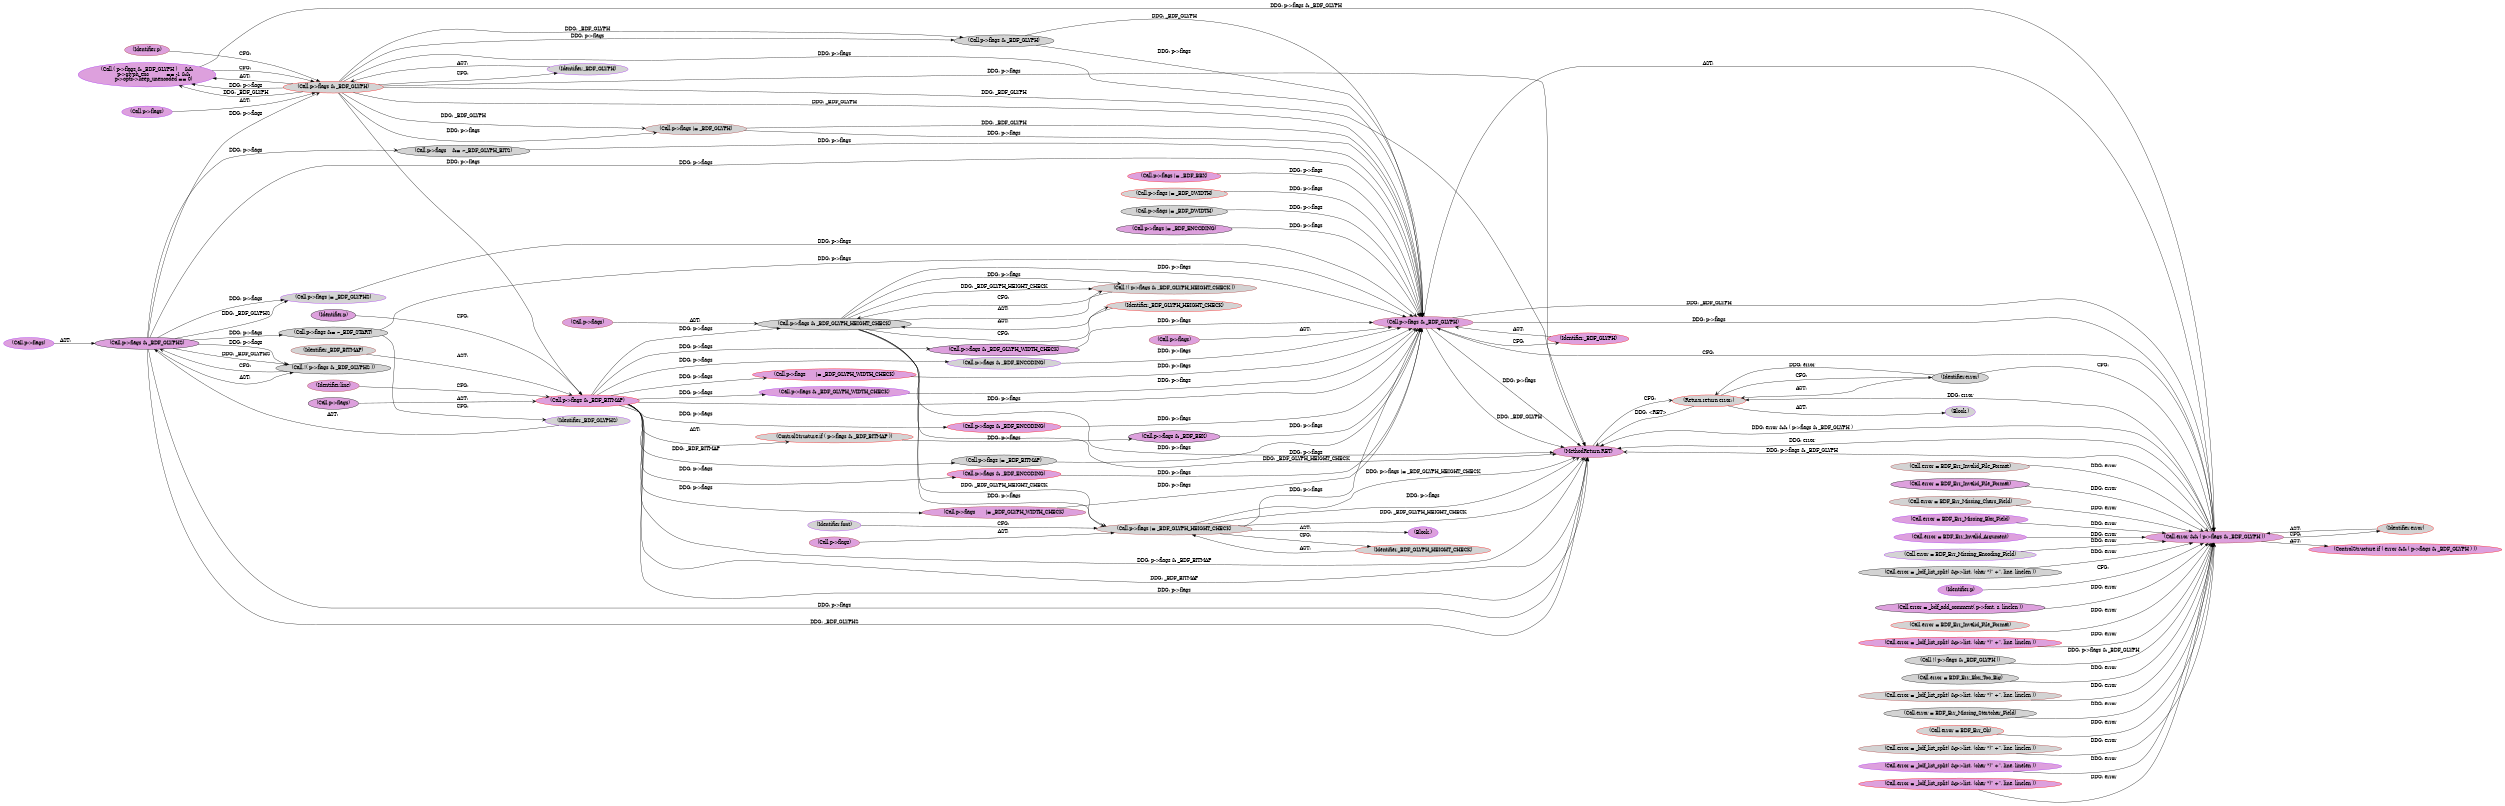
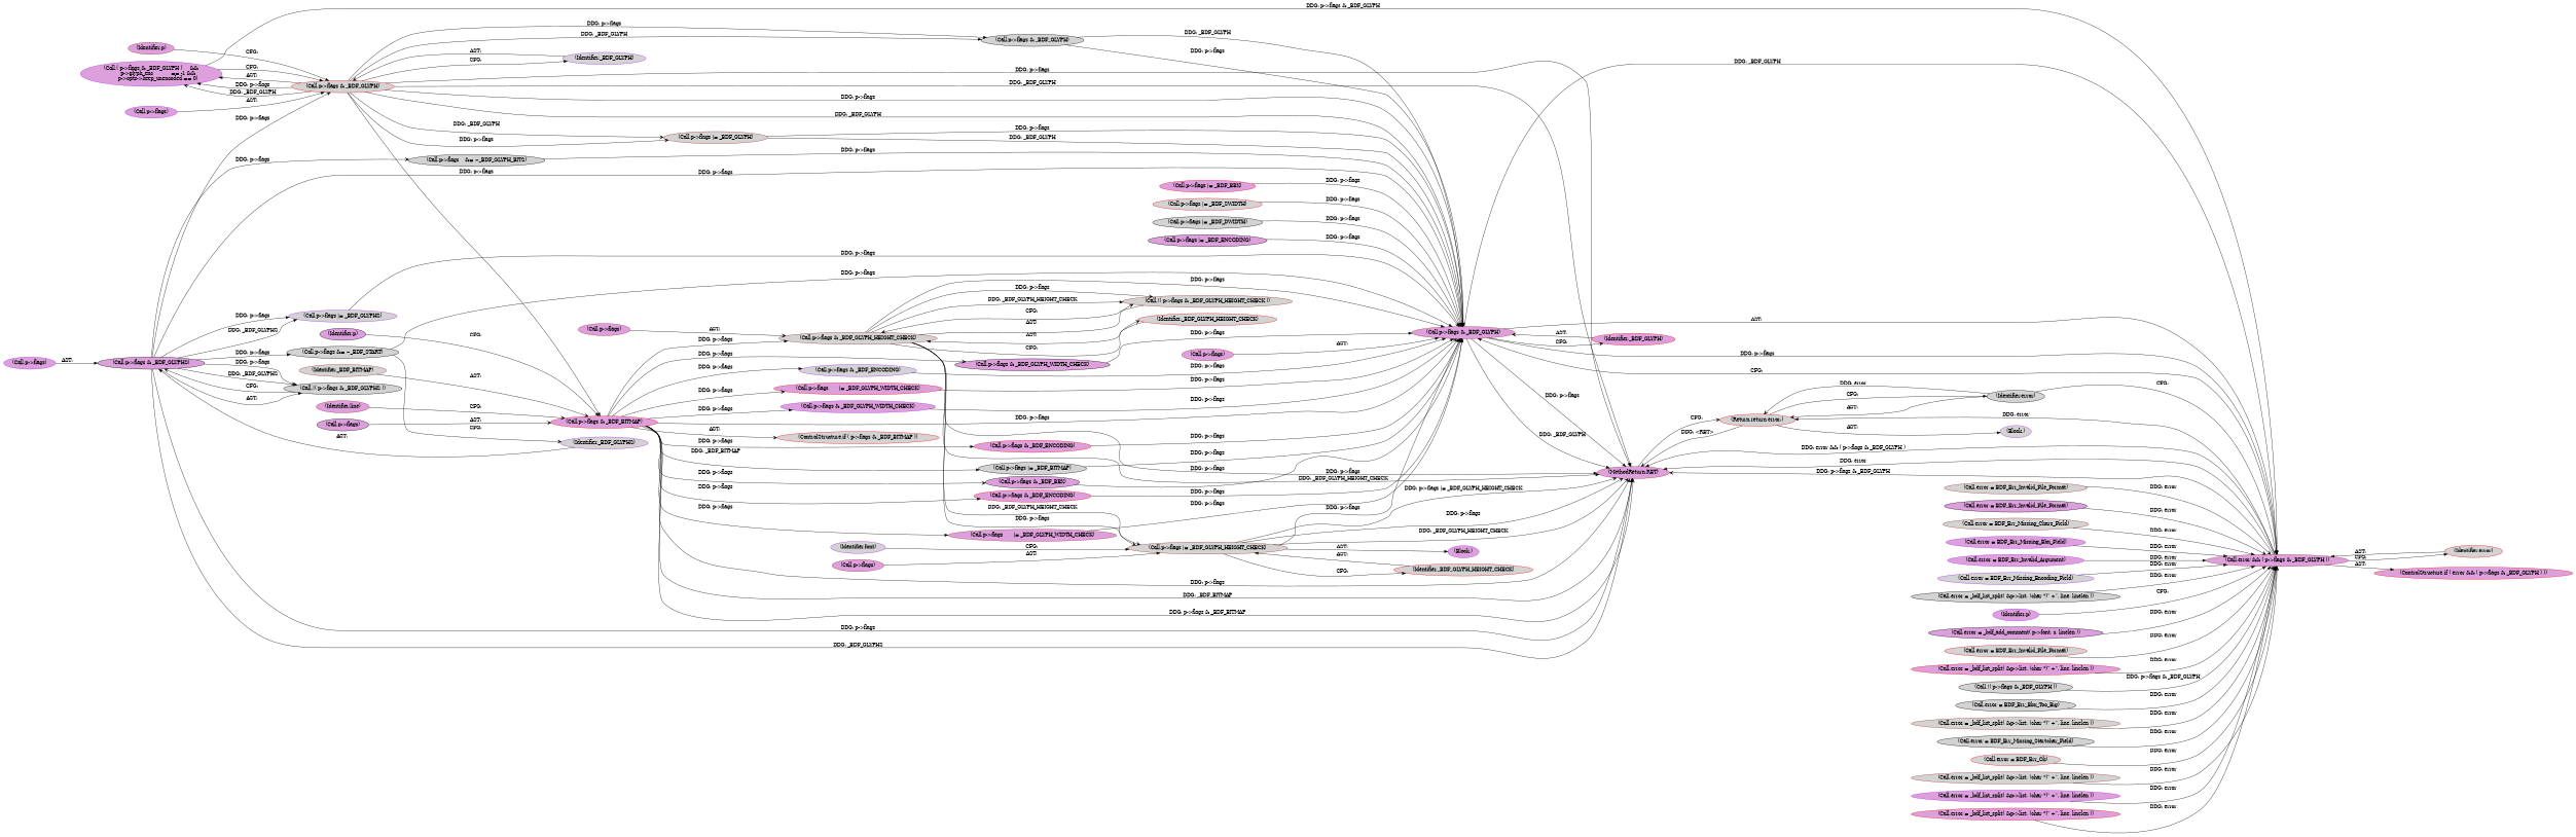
  digraph {
    rankdir=LR
    node [color=black fillcolor=lightgrey style=filled]
    edge [arrowhead=normal]
    n1 [color=brown label="(Call,p->flags |= _BDF_GLYPH_HEIGHT_CHECK)"]
    n2 [color=brown fillcolor=plum label="(Call,p->flags & _BDF_GLYPH)"]
    n3 [color=red label="(Identifier,_BDF_GLYPH_HEIGHT_CHECK)"]
    n4 [color=brown fillcolor=plum label="(MethodReturn,RET)"]
    n5 [color=purple fillcolor=plum label="(Block,)"]
    n6 [color=brown fillcolor=plum label="(Call,error && ( p->flags & _BDF_GLYPH ))"]
    n7 [color=red fillcolor=plum label="(Identifier,_BDF_GLYPH)"]
    n8 [color=red label="(Return,return error;)"]
-   n9 [label="(Call,p->flags & _BDF_GLYPH_HEIGHT_CHECK)"]
+   n9 [color=brown label="(Call,p->flags & _BDF_GLYPH_HEIGHT_CHECK)"]
    n10 [color=brown label="(Call,!( p->flags & _BDF_GLYPH_HEIGHT_CHECK ))"]
    n11 [color=red label="(Identifier,_BDF_GLYPH_HEIGHT_CHECK)"]
    n12 [color=red fillcolor=plum label="(Call,p->flags & _BDF_BITMAP)"]
    n13 [color=red fillcolor=plum label="(Call,p->flags & _BDF_ENCODING)"]
    n14 [color=red label="(ControlStructure,if ( p->flags & _BDF_BITMAP ))"]
    n15 [label="(Call,p->flags |= _BDF_BITMAP)"]
    n16 [fillcolor=plum label="(Call,p->flags & _BDF_BBX)"]
    n17 [color=red fillcolor=plum label="(Call,p->flags & _BDF_ENCODING)"]
    n18 [color=brown fillcolor=plum label="(Call,p->flags       |= _BDF_GLYPH_WIDTH_CHECK)"]
    n19 [fillcolor=plum label="(Call,p->flags & _BDF_GLYPH_WIDTH_CHECK)"]
    n20 [color=purple label="(Call,p->flags & _BDF_ENCODING)"]
    n21 [color=red fillcolor=plum label="(Call,p->flags       |= _BDF_GLYPH_WIDTH_CHECK)"]
    n22 [color=purple fillcolor=plum label="(Call,p->flags & _BDF_GLYPH_WIDTH_CHECK)"]
    n23 [color=brown label="(Identifier,_BDF_BITMAP)"]
    n24 [color=red label="(Call,p->flags & _BDF_GLYPH)"]
    n25 [color=brown label="(Call,p->flags |= _BDF_GLYPH)"]
    n26 [color=purple label="(Identifier,_BDF_GLYPH)"]
    n27 [label="(Call,p->flags & _BDF_GLYPH)"]
    n28 [color=purple fillcolor=plum label="(Call,( p->flags & _BDF_GLYPH )     &&\n         p->glyph_enc            == -1 &&\n         p->opts->keep_unencoded == 0)"]
    n29 [fillcolor=plum label="(Call,p->flags & _BDF_GLYPHS)"]
    n30 [color=purple label="(Call,p->flags |= _BDF_GLYPHS)"]
    n31 [label="(Call,p->flags &= ~_BDF_START)"]
    n32 [label="(Call,p->flags    &= ~_BDF_GLYPH_BITS)"]
    n33 [label="(Call,!( p->flags & _BDF_GLYPHS ))"]
    n34 [color=purple label="(Identifier,_BDF_GLYPHS)"]
    n35 [color=red label="(Identifier,error)"]
    n36 [color=red fillcolor=plum label="(ControlStructure,if ( error && ( p->flags & _BDF_GLYPH ) ))"]
    n37 [color=purple label="(Block,)"]
    n38 [label="(Identifier,error)"]
    n39 [color=brown label="(Call,error = BDF_Err_Invalid_File_Format)"]
    n40 [fillcolor=plum label="(Call,error = BDF_Err_Invalid_File_Format)"]
    n41 [color=brown label="(Call,error = BDF_Err_Missing_Chars_Field)"]
    n42 [color=purple fillcolor=plum label="(Call,error = BDF_Err_Missing_Bbx_Field)"]
    n43 [color=red fillcolor=plum label="(Call,p->flags |= _BDF_BBX)"]
    n44 [color=purple fillcolor=plum label="(Call,error = BDF_Err_Invalid_Argument)"]
    n45 [color=purple label="(Call,error = BDF_Err_Missing_Encoding_Field)"]
    n46 [color=red label="(Call,p->flags |= _BDF_SWIDTH)"]
    n47 [label="(Call,error = _bdf_list_split( &p->list, (char *)\" +\", line, linelen ))"]
    n48 [color=purple fillcolor=plum label="(Identifier,p)"]
    n49 [color=brown fillcolor=plum label="(Call,p->flags)"]
    n50 [label="(Call,p->flags |= _BDF_DWIDTH)"]
    n51 [fillcolor=plum label="(Call,error = _bdf_add_comment( p->font, s, linelen ))"]
    n52 [color=red label="(Call,error = BDF_Err_Invalid_File_Format)"]
    n53 [color=red fillcolor=plum label="(Call,error = _bdf_list_split( &p->list, (char *)\" +\", line, linelen ))"]
    n54 [color=purple fillcolor=plum label="(Call,p->flags)"]
    n55 [color=brown fillcolor=plum label="(Identifier,p)"]
    n56 [fillcolor=plum label="(Call,p->flags |= _BDF_ENCODING)"]
    n57 [color=brown fillcolor=plum label="(Identifier,line)"]
    n58 [color=brown fillcolor=plum label="(Call,p->flags)"]
    n59 [label="(Call,!( p->flags & _BDF_GLYPH ))"]
    n60 [label="(Call,error = BDF_Err_Bbx_Too_Big)"]
    n61 [color=brown label="(Call,error = _bdf_list_split( &p->list, (char *)\" +\", line, linelen ))"]
    n62 [fillcolor=plum label="(Call,p->flags)"]
    n63 [label="(Call,error = BDF_Err_Missing_Startchar_Field)"]
    n64 [color=purple fillcolor=plum label="(Call,p->flags)"]
    n65 [color=purple label="(Identifier,font)"]
    n66 [color=red label="(Call,error = BDF_Err_Ok)"]
    n67 [color=brown label="(Call,error = _bdf_list_split( &p->list, (char *)\" +\", line, linelen ))"]
    n68 [color=brown fillcolor=plum label="(Call,p->flags)"]
    n69 [fillcolor=plum label="(Identifier,p)"]
    n70 [color=purple fillcolor=plum label="(Call,error = _bdf_list_split( &p->list, (char *)\" +\", line, linelen ))"]
    n71 [color=red fillcolor=plum label="(Call,error = _bdf_list_split( &p->list, (char *)\" +\", line, linelen ))"]
    n1 -> n2 [arrowhead=vee label="DDG: p->flags"]
    n1 -> n3 [label="CFG: "]
    n1 -> n4 [arrowhead=vee label="DDG: p->flags |= _BDF_GLYPH_HEIGHT_CHECK"]
    n1 -> n4 [arrowhead=vee label="DDG: p->flags"]
    n1 -> n4 [arrowhead=vee label="DDG: _BDF_GLYPH_HEIGHT_CHECK"]
    n1 -> n5 [label="AST: "]
    n2 -> n4 [label="DDG: p->flags"]
    n2 -> n4 [label="DDG: _BDF_GLYPH"]
    n2 -> n6 [arrowhead=vee label="AST: "]
    n2 -> n6 [label="DDG: p->flags"]
    n2 -> n6 [label="DDG: _BDF_GLYPH"]
    n2 -> n7 [arrowhead=vee label="CFG: "]
    n3 -> n1 [label="AST: "]
    n4 -> n8 [arrowhead=vee label="CFG: "]
    n6 -> n2 [label="CFG: "]
    n6 -> n4 [label="DDG: error && ( p->flags & _BDF_GLYPH )"]
    n6 -> n4 [label="DDG: error"]
    n6 -> n4 [arrowhead=vee label="DDG: p->flags & _BDF_GLYPH"]
    n6 -> n8 [label="DDG: error"]
    n6 -> n35 [label="CFG: "]
    n6 -> n36 [label="AST: "]
    n7 -> n2 [arrowhead=vee label="AST: "]
    n8 -> n4 [arrowhead=vee label="DDG: <RET>"]
    n8 -> n37 [label="AST: "]
    n8 -> n38 [label="CFG: "]
    n9 -> n1 [arrowhead=vee label="DDG: p->flags"]
    n9 -> n1 [arrowhead=vee label="DDG: _BDF_GLYPH_HEIGHT_CHECK"]
    n9 -> n2 [label="DDG: p->flags"]
    n9 -> n4 [label="DDG: p->flags"]
    n9 -> n4 [label="DDG: _BDF_GLYPH_HEIGHT_CHECK"]
    n9 -> n10 [arrowhead=vee label="AST: "]
    n9 -> n10 [arrowhead=vee label="DDG: p->flags"]
    n9 -> n10 [label="DDG: _BDF_GLYPH_HEIGHT_CHECK"]
    n9 -> n11 [arrowhead=vee label="CFG: "]
    n10 -> n9 [arrowhead=vee label="CFG: "]
    n11 -> n9 [label="AST: "]
    n12 -> n2 [label="DDG: p->flags"]
    n12 -> n4 [arrowhead=vee label="DDG: p->flags & _BDF_BITMAP"]
    n12 -> n4 [label="DDG: p->flags"]
    n12 -> n4 [arrowhead=vee label="DDG: _BDF_BITMAP"]
    n12 -> n9 [label="DDG: p->flags"]
    n12 -> n13 [label="DDG: p->flags"]
    n12 -> n14 [arrowhead=vee label="AST: "]
    n12 -> n15 [label="DDG: _BDF_BITMAP"]
-   n14 -> n16 [arrowhead=vee label="DDG: p->flags"]
+   n12 -> n16 [arrowhead=vee label="DDG: p->flags"]
    n12 -> n17 [label="DDG: p->flags"]
    n12 -> n18 [label="DDG: p->flags"]
    n12 -> n19 [arrowhead=vee label="DDG: p->flags"]
    n12 -> n20 [label="DDG: p->flags"]
    n12 -> n21 [arrowhead=vee label="DDG: p->flags"]
    n12 -> n22 [label="DDG: p->flags"]
    n13 -> n2 [arrowhead=vee label="DDG: p->flags"]
    n15 -> n2 [label="DDG: p->flags"]
    n16 -> n2 [arrowhead=vee label="DDG: p->flags"]
    n17 -> n2 [arrowhead=vee label="DDG: p->flags"]
    n18 -> n2 [label="DDG: p->flags"]
    n19 -> n2 [label="DDG: p->flags"]
    n20 -> n2 [label="DDG: p->flags"]
    n21 -> n2 [label="DDG: p->flags"]
    n22 -> n2 [arrowhead=vee label="DDG: p->flags"]
    n23 -> n12 [arrowhead=vee label="AST: "]
    n24 -> n2 [arrowhead=vee label="DDG: p->flags"]
    n24 -> n2 [label="DDG: _BDF_GLYPH"]
    n24 -> n4 [label="DDG: p->flags"]
    n24 -> n4 [label="DDG: _BDF_GLYPH"]
    n24 -> n12 [label="DDG: p->flags"]
    n24 -> n25 [arrowhead=vee label="DDG: p->flags"]
    n24 -> n25 [arrowhead=vee label="DDG: _BDF_GLYPH"]
    n24 -> n26 [label="CFG: "]
    n24 -> n27 [label="DDG: p->flags"]
    n24 -> n27 [label="DDG: _BDF_GLYPH"]
    n24 -> n28 [label="AST: "]
    n24 -> n28 [label="DDG: p->flags"]
    n24 -> n28 [arrowhead=vee label="DDG: _BDF_GLYPH"]
    n25 -> n2 [label="DDG: p->flags"]
    n25 -> n2 [arrowhead=vee label="DDG: _BDF_GLYPH"]
    n26 -> n24 [arrowhead=vee label="AST: "]
    n27 -> n2 [arrowhead=vee label="DDG: p->flags"]
    n27 -> n2 [label="DDG: _BDF_GLYPH"]
    n28 -> n6 [label="DDG: p->flags & _BDF_GLYPH"]
    n28 -> n24 [label="CFG: "]
    n29 -> n2 [arrowhead=vee label="DDG: p->flags"]
    n29 -> n4 [label="DDG: p->flags"]
    n29 -> n4 [arrowhead=vee label="DDG: _BDF_GLYPHS"]
    n29 -> n24 [arrowhead=vee label="DDG: p->flags"]
    n29 -> n30 [label="DDG: p->flags"]
    n29 -> n30 [label="DDG: _BDF_GLYPHS"]
    n29 -> n31 [label="DDG: p->flags"]
    n29 -> n32 [arrowhead=vee label="DDG: p->flags"]
    n29 -> n33 [label="AST: "]
    n29 -> n33 [arrowhead=vee label="DDG: p->flags"]
    n29 -> n33 [arrowhead=vee label="DDG: _BDF_GLYPHS"]
    n30 -> n2 [arrowhead=vee label="DDG: p->flags"]
    n31 -> n2 [label="DDG: p->flags"]
    n31 -> n34 [arrowhead=vee label="CFG: "]
    n32 -> n2 [label="DDG: p->flags"]
    n33 -> n29 [arrowhead=vee label="CFG: "]
    n34 -> n29 [label="AST: "]
    n35 -> n6 [label="AST: "]
    n38 -> n6 [label="CFG: "]
    n38 -> n8 [arrowhead=vee label="AST: "]
    n38 -> n8 [arrowhead=vee label="DDG: error"]
    n39 -> n6 [arrowhead=vee label="DDG: error"]
    n40 -> n6 [arrowhead=vee label="DDG: error"]
    n41 -> n6 [label="DDG: error"]
    n42 -> n6 [label="DDG: error"]
    n43 -> n2 [label="DDG: p->flags"]
    n44 -> n6 [label="DDG: error"]
    n45 -> n6 [label="DDG: error"]
    n46 -> n2 [label="DDG: p->flags"]
    n47 -> n6 [label="DDG: error"]
    n48 -> n6 [label="CFG: "]
    n49 -> n9 [arrowhead=vee label="AST: "]
    n50 -> n2 [arrowhead=vee label="DDG: p->flags"]
    n51 -> n6 [label="DDG: error"]
    n52 -> n6 [arrowhead=vee label="DDG: error"]
    n53 -> n6 [arrowhead=vee label="DDG: error"]
    n54 -> n29 [label="AST: "]
    n55 -> n24 [label="CFG: "]
    n56 -> n2 [label="DDG: p->flags"]
    n57 -> n12 [arrowhead=vee label="CFG: "]
    n58 -> n1 [label="AST: "]
    n59 -> n6 [label="DDG: p->flags & _BDF_GLYPH"]
    n60 -> n6 [label="DDG: error"]
    n61 -> n6 [label="DDG: error"]
    n62 -> n12 [arrowhead=vee label="AST: "]
    n63 -> n6 [arrowhead=vee label="DDG: error"]
    n64 -> n24 [label="AST: "]
    n65 -> n1 [label="CFG: "]
    n66 -> n6 [arrowhead=vee label="DDG: error"]
    n67 -> n6 [arrowhead=vee label="DDG: error"]
    n68 -> n2 [label="AST: "]
    n69 -> n12 [label="CFG: "]
    n70 -> n6 [arrowhead=vee label="DDG: error"]
    n71 -> n6 [label="DDG: error"]
  }
